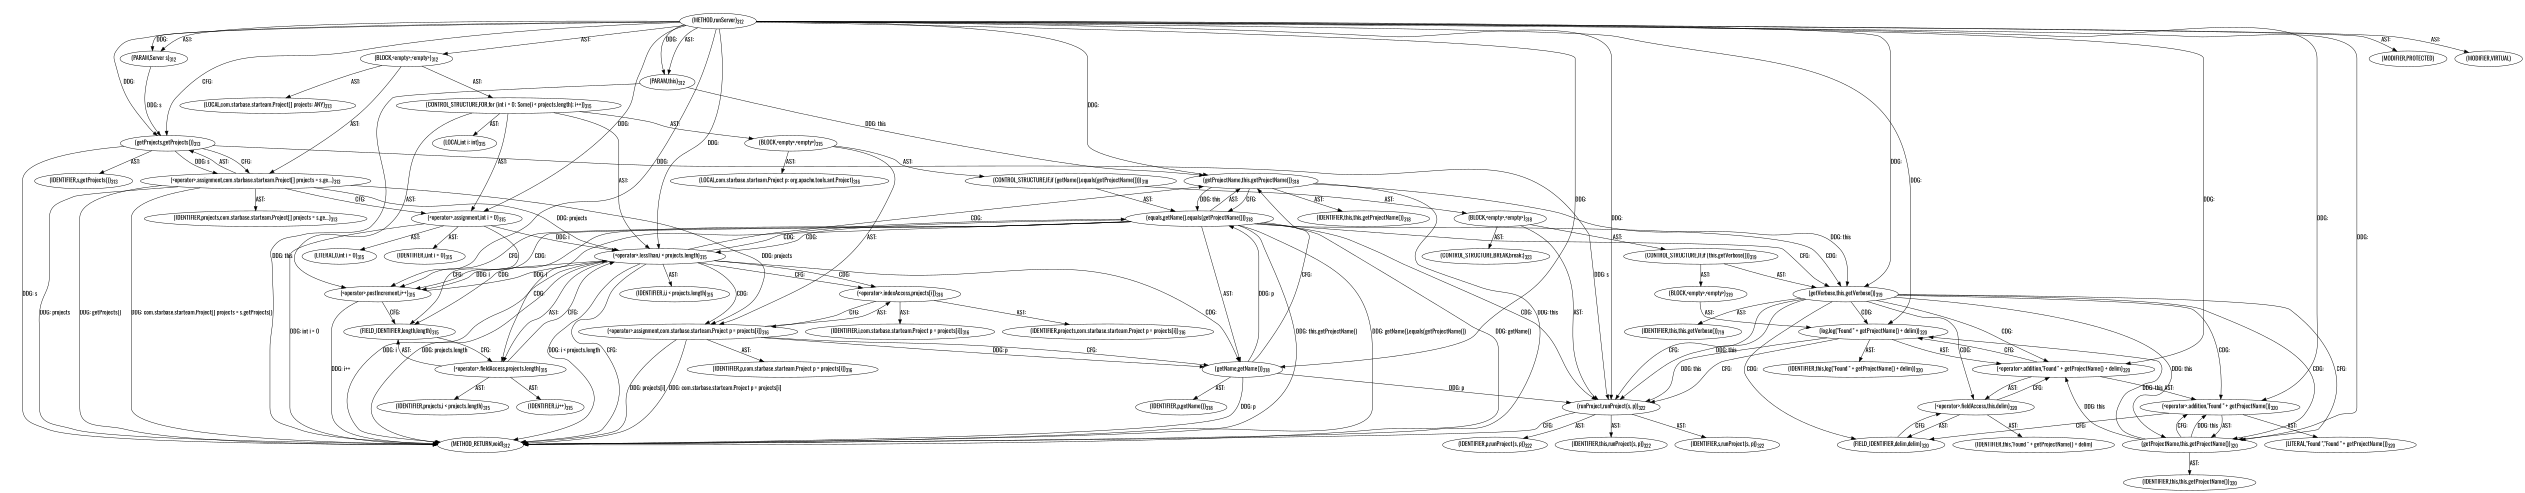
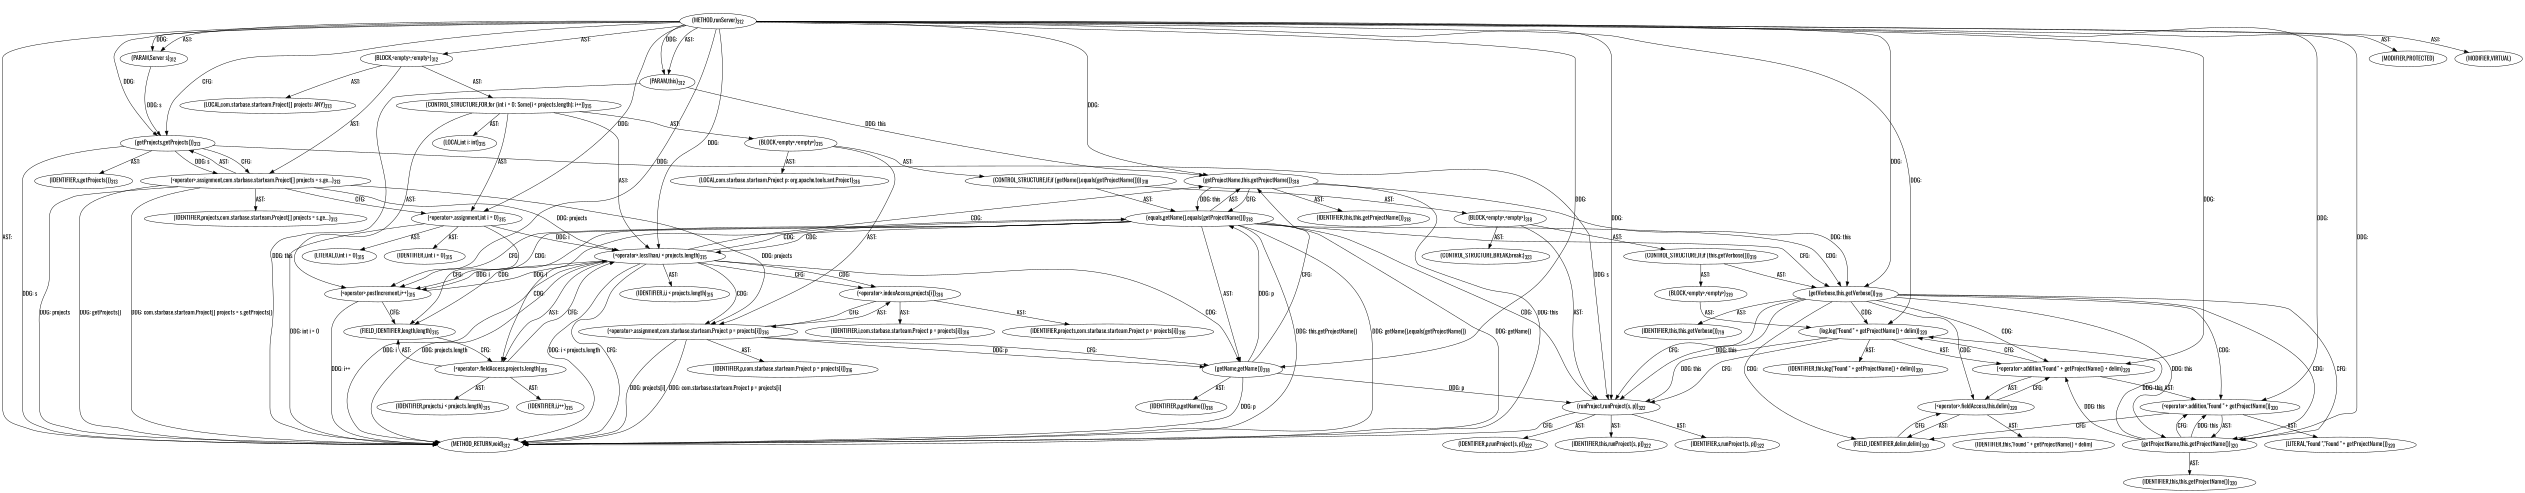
  digraph {
    fontname=Oswald
    node [fontname=Oswald]
    edge [fontname=Oswald]
    n1 [label=<(METHOD,runServer)<SUB>312</SUB>>]
    n2 [label=<(PARAM,this)<SUB>312</SUB>>]
    n3 [label=<(PARAM,Server s)<SUB>312</SUB>>]
    n4 [label=<(BLOCK,&lt;empty&gt;,&lt;empty&gt;)<SUB>312</SUB>>]
    n5 [label=<(getProjects,getProjects())<SUB>313</SUB>>]
    n6 [label=<(&lt;operator&gt;.assignment,int i = 0)<SUB>315</SUB>>]
    n7 [label=<(&lt;operator&gt;.lessThan,i &lt; projects.length)<SUB>315</SUB>>]
    n8 [label=<(&lt;operator&gt;.postIncrement,i++)<SUB>315</SUB>>]
    n9 [label=<(getName,getName())<SUB>318</SUB>>]
    n10 [label=<(getProjectName,this.getProjectName())<SUB>318</SUB>>]
    n11 [label=<(getVerbose,this.getVerbose())<SUB>319</SUB>>]
    n12 [label=<(log,log(&quot;Found &quot; + getProjectName() + delim))<SUB>320</SUB>>]
    n13 [label=<(&lt;operator&gt;.addition,&quot;Found &quot; + getProjectName() + delim)<SUB>320</SUB>>]
    n14 [label=<(&lt;operator&gt;.addition,&quot;Found &quot; + getProjectName())<SUB>320</SUB>>]
    n15 [label=<(getProjectName,this.getProjectName())<SUB>320</SUB>>]
    n16 [label=<(runProject,runProject(s, p))<SUB>322</SUB>>]
    n17 [label=<(MODIFIER,PROTECTED)>]
    n18 [label=<(MODIFIER,VIRTUAL)>]
    n19 [label=<(METHOD_RETURN,void)<SUB>312</SUB>>]
    n20 [label=<(LOCAL,com.starbase.starteam.Project[] projects: ANY)<SUB>313</SUB>>]
    n21 [label=<(&lt;operator&gt;.assignment,com.starbase.starteam.Project[] projects = s.ge...)<SUB>313</SUB>>]
    n22 [label=<(CONTROL_STRUCTURE,FOR,for (int i = 0; Some(i &lt; projects.length); i++))<SUB>315</SUB>>]
    n23 [label=<(IDENTIFIER,s,getProjects())<SUB>313</SUB>>]
    n24 [label=<(IDENTIFIER,i,int i = 0)<SUB>315</SUB>>]
    n25 [label=<(LITERAL,0,int i = 0)<SUB>315</SUB>>]
    n26 [label=<(FIELD_IDENTIFIER,length,length)<SUB>315</SUB>>]
    n27 [label=<(&lt;operator&gt;.assignment,com.starbase.starteam.Project p = projects[i])<SUB>316</SUB>>]
    n28 [label=<(IDENTIFIER,i,i &lt; projects.length)<SUB>315</SUB>>]
    n29 [label=<(&lt;operator&gt;.fieldAccess,projects.length)<SUB>315</SUB>>]
    n30 [label=<(&lt;operator&gt;.indexAccess,projects[i])<SUB>316</SUB>>]
    n31 [label=<(equals,getName().equals(getProjectName()))<SUB>318</SUB>>]
    n32 [label=<(IDENTIFIER,p,getName())<SUB>318</SUB>>]
    n33 [label=<(IDENTIFIER,this,this.getProjectName())<SUB>318</SUB>>]
    n34 [label=<(IDENTIFIER,this,this.getVerbose())<SUB>719</SUB>>]
    n35 [label=<(&lt;operator&gt;.fieldAccess,this.delim)<SUB>320</SUB>>]
    n36 [label=<(FIELD_IDENTIFIER,delim,delim)<SUB>320</SUB>>]
    n37 [label=<(IDENTIFIER,this,log(&quot;Found &quot; + getProjectName() + delim))<SUB>320</SUB>>]
    n38 [label=<(LITERAL,&quot;Found &quot;,&quot;Found &quot; + getProjectName())<SUB>320</SUB>>]
    n39 [label=<(IDENTIFIER,this,this.getProjectName())<SUB>320</SUB>>]
    n40 [label=<(IDENTIFIER,this,runProject(s, p))<SUB>322</SUB>>]
    n41 [label=<(IDENTIFIER,s,runProject(s, p))<SUB>322</SUB>>]
    n42 [label=<(IDENTIFIER,p,runProject(s, p))<SUB>322</SUB>>]
    n43 [label=<(IDENTIFIER,projects,com.starbase.starteam.Project[] projects = s.ge...)<SUB>313</SUB>>]
    n44 [label=<(LOCAL,int i: int)<SUB>315</SUB>>]
    n45 [label=<(BLOCK,&lt;empty&gt;,&lt;empty&gt;)<SUB>315</SUB>>]
    n46 [label=<(IDENTIFIER,p,com.starbase.starteam.Project p = projects[i])<SUB>316</SUB>>]
    n47 [label=<(LOCAL,com.starbase.starteam.Project p: org.apache.tools.ant.Project)<SUB>316</SUB>>]
    n48 [label=<(CONTROL_STRUCTURE,IF,if (getName().equals(getProjectName())))<SUB>318</SUB>>]
    n49 [label=<(IDENTIFIER,projects,i &lt; projects.length)<SUB>315</SUB>>]
    n50 [label=<(IDENTIFIER,i,i++)<SUB>315</SUB>>]
    n51 [label=<(IDENTIFIER,projects,com.starbase.starteam.Project p = projects[i])<SUB>316</SUB>>]
    n52 [label=<(IDENTIFIER,i,com.starbase.starteam.Project p = projects[i])<SUB>316</SUB>>]
    n53 [label=<(BLOCK,&lt;empty&gt;,&lt;empty&gt;)<SUB>318</SUB>>]
    n54 [label=<(CONTROL_STRUCTURE,IF,if (this.getVerbose()))<SUB>319</SUB>>]
    n55 [label=<(CONTROL_STRUCTURE,BREAK,break;)<SUB>323</SUB>>]
    n56 [label=<(BLOCK,&lt;empty&gt;,&lt;empty&gt;)<SUB>319</SUB>>]
    n57 [label=<(IDENTIFIER,this,&quot;Found &quot; + getProjectName() + delim)>]
    n1 -> n2 [label="AST: "]
    n1 -> n2 [label="DDG: "]
    n1 -> n3 [label="AST: "]
    n1 -> n3 [label="DDG: "]
    n1 -> n4 [label="AST: "]
    n1 -> n5 [label="CFG: "]
    n1 -> n5 [label="DDG: "]
    n1 -> n6 [label="DDG: "]
    n1 -> n7 [label="DDG: "]
    n1 -> n8 [label="DDG: "]
    n1 -> n9 [label="DDG: "]
    n1 -> n10 [label="DDG: "]
    n1 -> n11 [label="DDG: "]
    n1 -> n12 [label="DDG: "]
    n1 -> n13 [label="DDG: "]
    n1 -> n14 [label="DDG: "]
    n1 -> n15 [label="DDG: "]
    n1 -> n16 [label="DDG: "]
    n1 -> n17 [label="AST: "]
    n1 -> n18 [label="AST: "]
+   n1 -> n19 [label="AST: "]
    n2 -> n10 [label="DDG: this"]
    n2 -> n19 [label="DDG: this"]
    n3 -> n5 [label="DDG: s"]
    n4 -> n20 [label="AST: "]
    n4 -> n21 [label="AST: "]
    n4 -> n22 [label="AST: "]
    n5 -> n16 [label="DDG: s"]
    n5 -> n19 [label="DDG: s"]
    n5 -> n21 [label="CFG: "]
    n5 -> n21 [label="DDG: s"]
    n5 -> n23 [label="AST: "]
    n6 -> n7 [label="DDG: i"]
    n6 -> n19 [label="DDG: int i = 0"]
    n6 -> n24 [label="AST: "]
    n6 -> n25 [label="AST: "]
    n6 -> n26 [label="CFG: "]
    n7 -> n8 [label="DDG: i"]
    n7 -> n9 [label="CDG: "]
    n7 -> n10 [label="CDG: "]
    n7 -> n19 [label="CFG: "]
    n7 -> n19 [label="DDG: i"]
    n7 -> n19 [label="DDG: projects.length"]
    n7 -> n19 [label="DDG: i &lt; projects.length"]
    n7 -> n27 [label="CDG: "]
    n7 -> n28 [label="AST: "]
    n7 -> n29 [label="AST: "]
    n7 -> n30 [label="CFG: "]
    n7 -> n30 [label="CDG: "]
    n7 -> n31 [label="CDG: "]
    n8 -> n7 [label="DDG: i"]
    n8 -> n19 [label="DDG: i++"]
    n8 -> n26 [label="CFG: "]
    n9 -> n10 [label="CFG: "]
    n9 -> n16 [label="DDG: p"]
    n9 -> n19 [label="DDG: p"]
    n9 -> n31 [label="DDG: p"]
    n9 -> n32 [label="AST: "]
    n10 -> n11 [label="DDG: this"]
    n10 -> n19 [label="DDG: this"]
    n10 -> n31 [label="CFG: "]
    n10 -> n31 [label="DDG: this"]
    n10 -> n33 [label="AST: "]
    n11 -> n12 [label="CDG: "]
    n11 -> n13 [label="CDG: "]
    n11 -> n14 [label="CDG: "]
    n11 -> n15 [label="CFG: "]
    n11 -> n15 [label="DDG: this"]
    n11 -> n15 [label="CDG: "]
    n11 -> n16 [label="CFG: "]
    n11 -> n16 [label="DDG: this"]
    n11 -> n34 [label="AST: "]
    n11 -> n35 [label="CDG: "]
    n11 -> n36 [label="CDG: "]
    n12 -> n13 [label="AST: "]
    n12 -> n16 [label="CFG: "]
    n12 -> n16 [label="DDG: this"]
    n12 -> n37 [label="AST: "]
    n13 -> n12 [label="CFG: "]
    n13 -> n14 [label="AST: "]
    n13 -> n35 [label="AST: "]
    n14 -> n15 [label="AST: "]
    n14 -> n36 [label="CFG: "]
    n14 -> n38 [label="AST: "]
    n15 -> n12 [label="DDG: this"]
    n15 -> n13 [label="DDG: this"]
    n15 -> n14 [label="CFG: "]
    n15 -> n14 [label="DDG: this"]
    n15 -> n39 [label="AST: "]
    n16 -> n19 [label="CFG: "]
    n16 -> n40 [label="AST: "]
    n16 -> n41 [label="AST: "]
    n16 -> n42 [label="AST: "]
    n21 -> n5 [label="AST: "]
    n21 -> n6 [label="CFG: "]
    n21 -> n7 [label="DDG: projects"]
    n21 -> n19 [label="DDG: projects"]
    n21 -> n19 [label="DDG: getProjects()"]
    n21 -> n19 [label="DDG: com.starbase.starteam.Project[] projects = s.getProjects()"]
    n21 -> n27 [label="DDG: projects"]
    n21 -> n43 [label="AST: "]
    n22 -> n6 [label="AST: "]
    n22 -> n7 [label="AST: "]
    n22 -> n8 [label="AST: "]
    n22 -> n44 [label="AST: "]
    n22 -> n45 [label="AST: "]
    n26 -> n29 [label="CFG: "]
    n27 -> n9 [label="CFG: "]
    n27 -> n9 [label="DDG: p"]
    n27 -> n19 [label="DDG: projects[i]"]
    n27 -> n19 [label="DDG: com.starbase.starteam.Project p = projects[i]"]
    n27 -> n30 [label="AST: "]
    n27 -> n46 [label="AST: "]
    n29 -> n7 [label="CFG: "]
    n29 -> n26 [label="AST: "]
    n29 -> n49 [label="AST: "]
    n29 -> n50 [label="AST: "]
    n30 -> n27 [label="CFG: "]
    n30 -> n51 [label="AST: "]
    n30 -> n52 [label="AST: "]
    n31 -> n7 [label="CDG: "]
    n31 -> n8 [label="CFG: "]
    n31 -> n8 [label="CDG: "]
    n31 -> n9 [label="AST: "]
    n31 -> n10 [label="AST: "]
    n31 -> n11 [label="CFG: "]
    n31 -> n11 [label="CDG: "]
    n31 -> n16 [label="CDG: "]
    n31 -> n19 [label="DDG: getName()"]
    n31 -> n19 [label="DDG: this.getProjectName()"]
    n31 -> n19 [label="DDG: getName().equals(getProjectName())"]
    n31 -> n26 [label="CDG: "]
    n31 -> n29 [label="CDG: "]
    n35 -> n13 [label="CFG: "]
    n35 -> n36 [label="AST: "]
    n35 -> n57 [label="AST: "]
    n36 -> n35 [label="CFG: "]
    n45 -> n27 [label="AST: "]
    n45 -> n47 [label="AST: "]
    n45 -> n48 [label="AST: "]
    n48 -> n31 [label="AST: "]
    n48 -> n53 [label="AST: "]
    n53 -> n16 [label="AST: "]
    n53 -> n54 [label="AST: "]
    n53 -> n55 [label="AST: "]
    n54 -> n11 [label="AST: "]
    n54 -> n56 [label="AST: "]
    n56 -> n12 [label="AST: "]
  }
